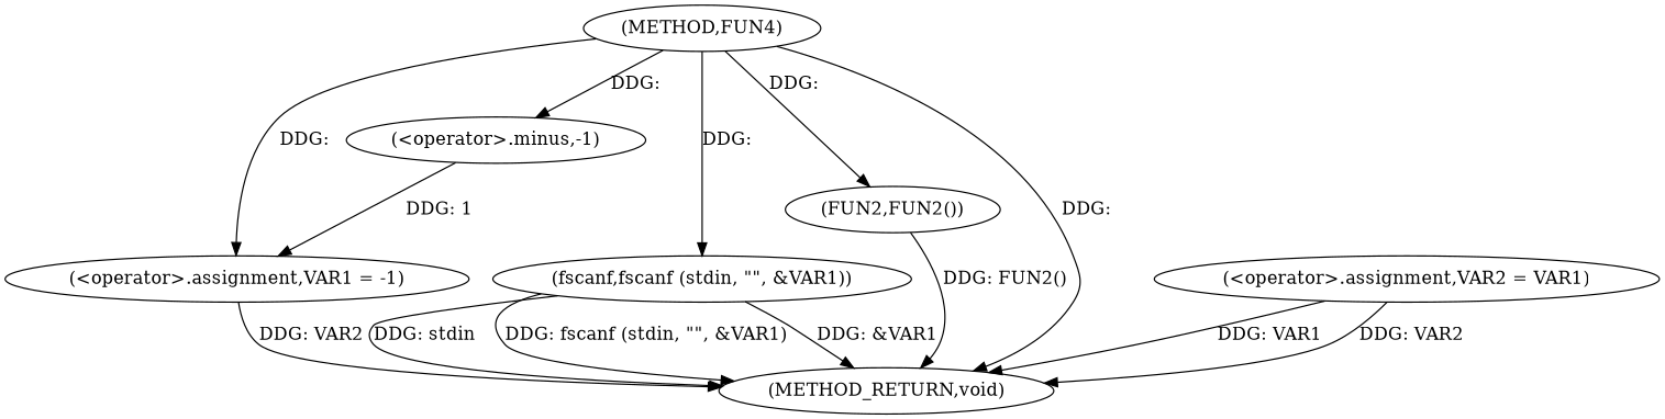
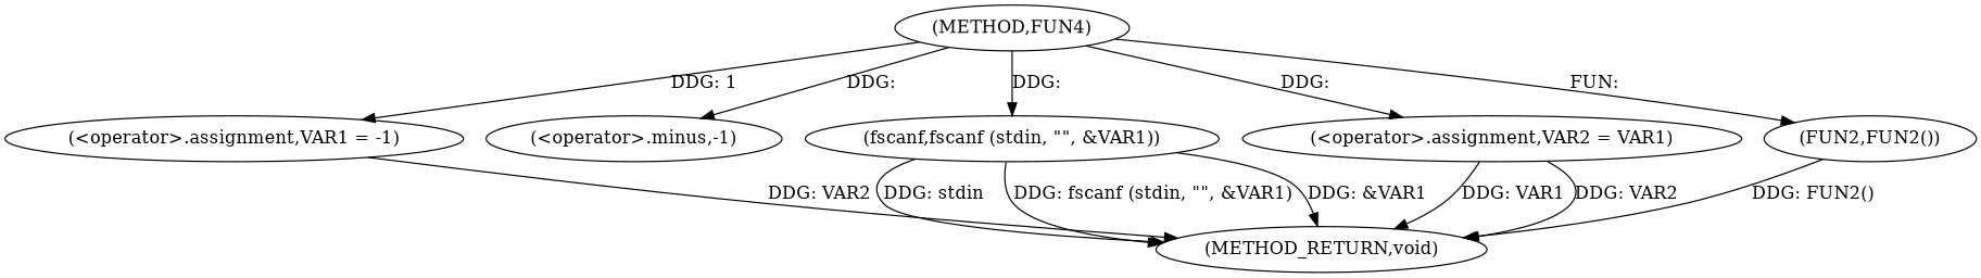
  digraph {
    n1 [label="(METHOD,FUN4)"]
    n2 [label="(<operator>.assignment,VAR1 = -1)"]
    n3 [label="(<operator>.minus,-1)"]
    n4 [label="(fscanf,fscanf (stdin, \"\", &VAR1))"]
    n5 [label="(<operator>.assignment,VAR2 = VAR1)"]
    n6 [label="(FUN2,FUN2())"]
    n7 [label="(METHOD_RETURN,void)"]
-   n1 -> n2 [label="DDG: "]
+   n1 -> n2 [label="DDG: 1"]
    n1 -> n3 [label="DDG: "]
    n1 -> n4 [label="DDG: "]
-   n1 -> n7 [label="DDG: "]
-   n1 -> n6 [label="DDG: "]
+   n1 -> n5 [label="DDG: "]
+   n1 -> n6 [label="FUN: "]
    n2 -> n7 [label="DDG: VAR2"]
-   n3 -> n2 [label="DDG: 1"]
    n4 -> n7 [label="DDG: stdin"]
    n4 -> n7 [label="DDG: fscanf (stdin, \"\", &VAR1)"]
    n4 -> n7 [label="DDG: &VAR1"]
    n5 -> n7 [label="DDG: VAR1"]
    n5 -> n7 [label="DDG: VAR2"]
    n6 -> n7 [label="DDG: FUN2()"]
  }
